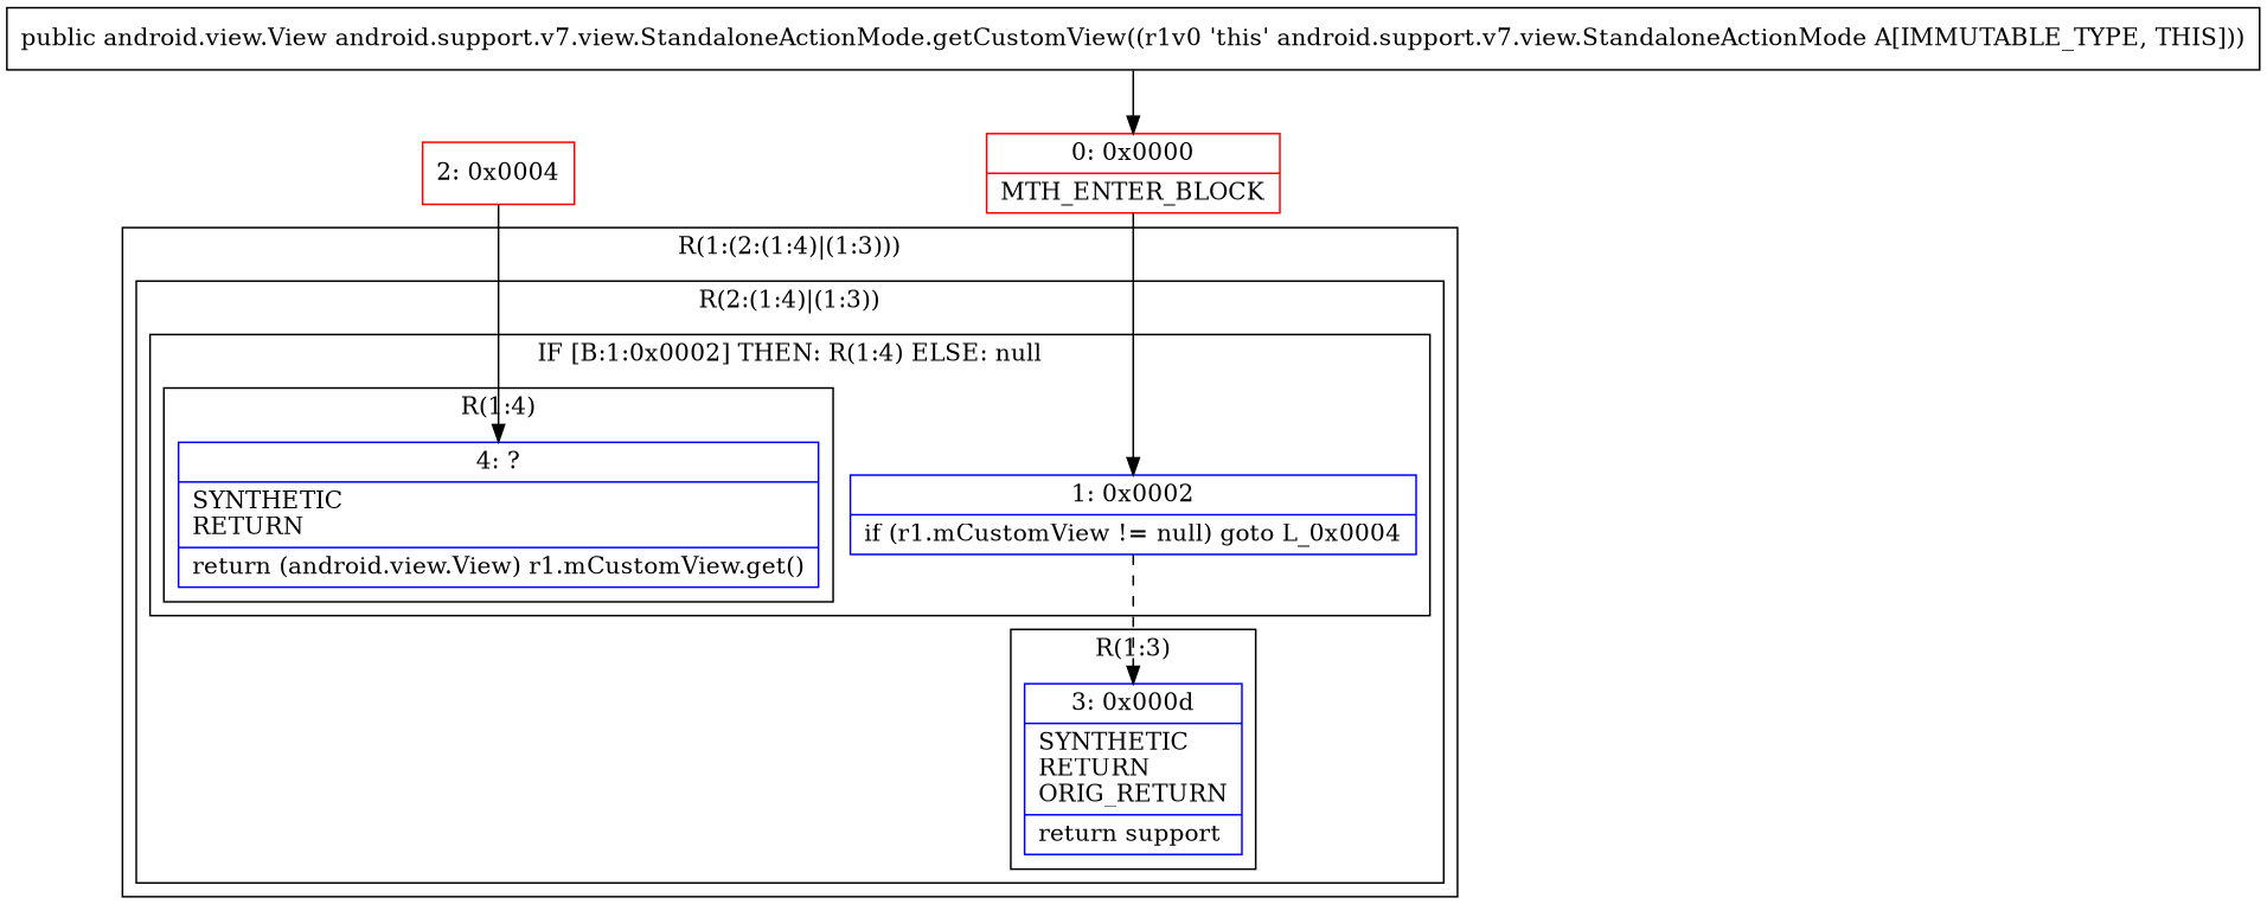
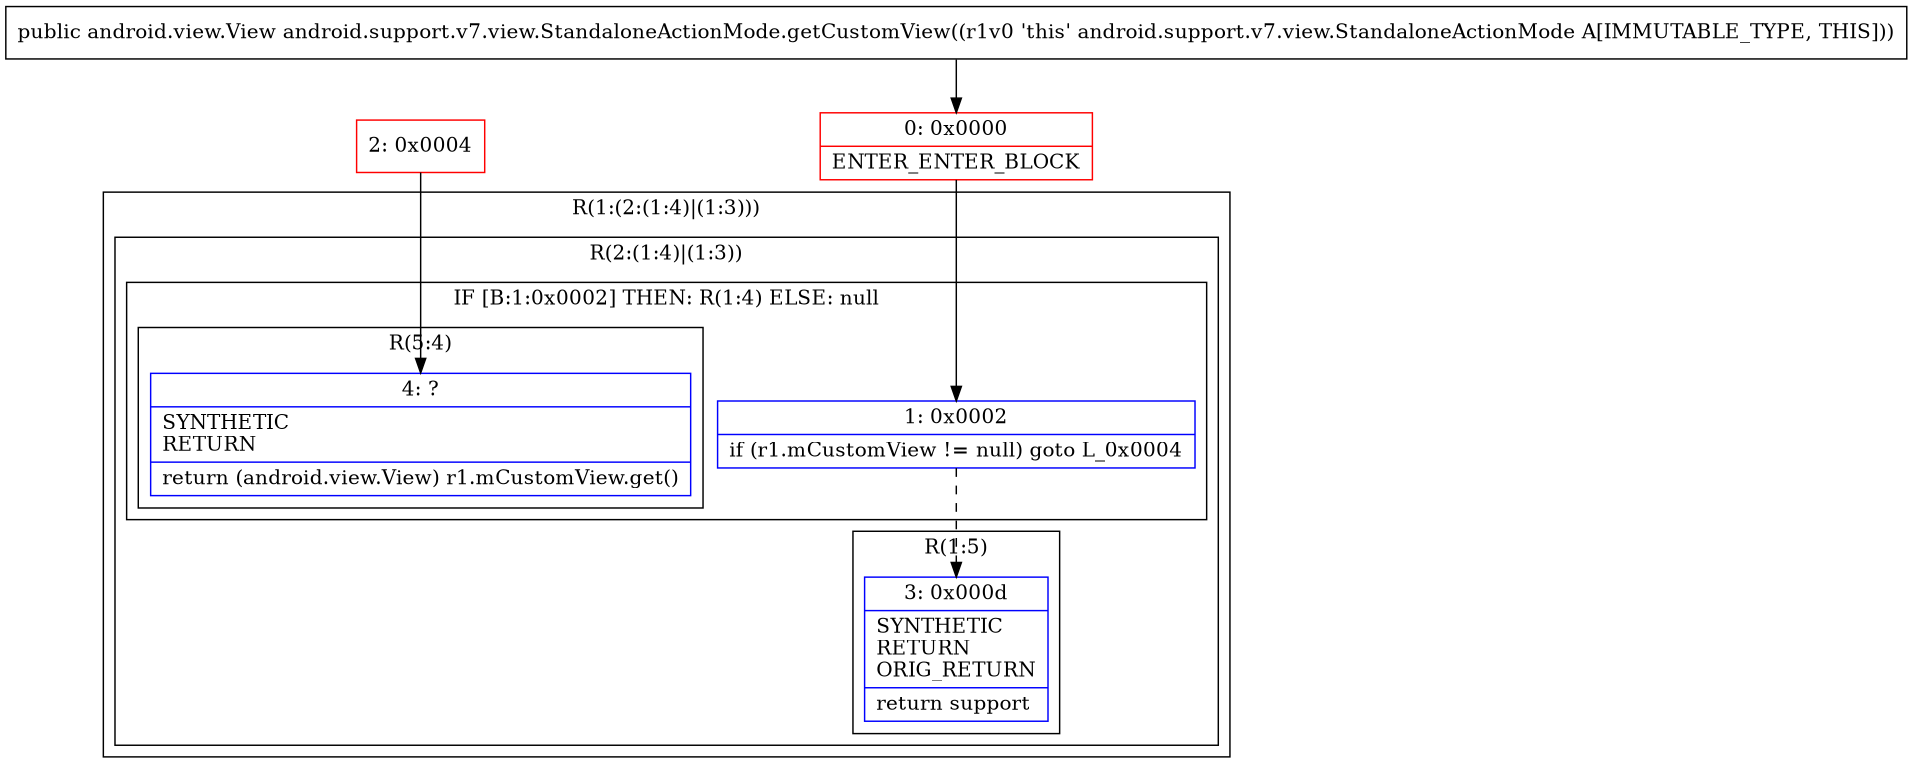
  digraph {
    node [color=blue shape=record]
    n1 [label="{4\:\ ?|SYNTHETIC\lRETURN\l|return (android.view.View) r1.mCustomView.get()\l}"]
    n2 [label="{1\:\ 0x0002|if (r1.mCustomView != null) goto L_0x0004\l}"]
    n3 [label="{3\:\ 0x000d|SYNTHETIC\lRETURN\lORIG_RETURN\l|return support\l}"]
    n4 [color=red label="{2\:\ 0x0004}"]
-   n5 [color=red label="{0\:\ 0x0000|MTH_ENTER_BLOCK\l}"]
+   n5 [color=red label="{0\:\ 0x0000|ENTER_ENTER_BLOCK\l}"]
    n6 [label="{public android.view.View android.support.v7.view.StandaloneActionMode.getCustomView((r1v0 'this' android.support.v7.view.StandaloneActionMode A[IMMUTABLE_TYPE, THIS])) }" color=""]
    subgraph cluster_1 {
      label="R(1:(2:(1:4)|(1:3)))"
      subgraph cluster_2 {
        label="R(2:(1:4)|(1:3))"
        subgraph cluster_3 {
          label="IF [B:1:0x0002] THEN: R(1:4) ELSE: null"
          n2
          subgraph cluster_4 {
-           label="R(1:4)"
+           label="R(5:4)"
            n1
          }
        }
        subgraph cluster_5 {
-         label="R(1:3)"
+         label="R(1:5)"
          n3
        }
      }
    }
    n2 -> n3 [style=dashed]
    n4 -> n1
    n5 -> n2
    n6 -> n5
  }
